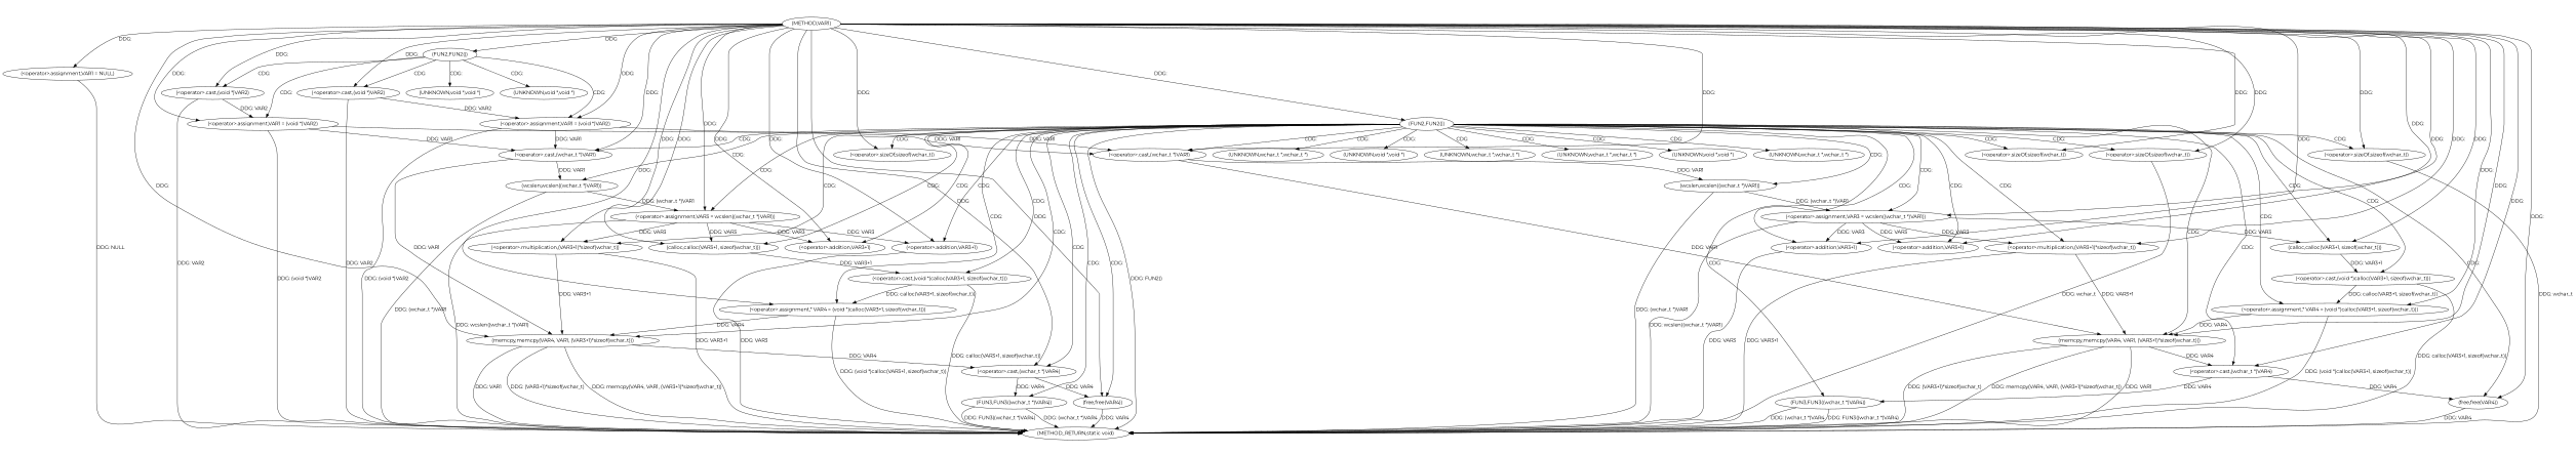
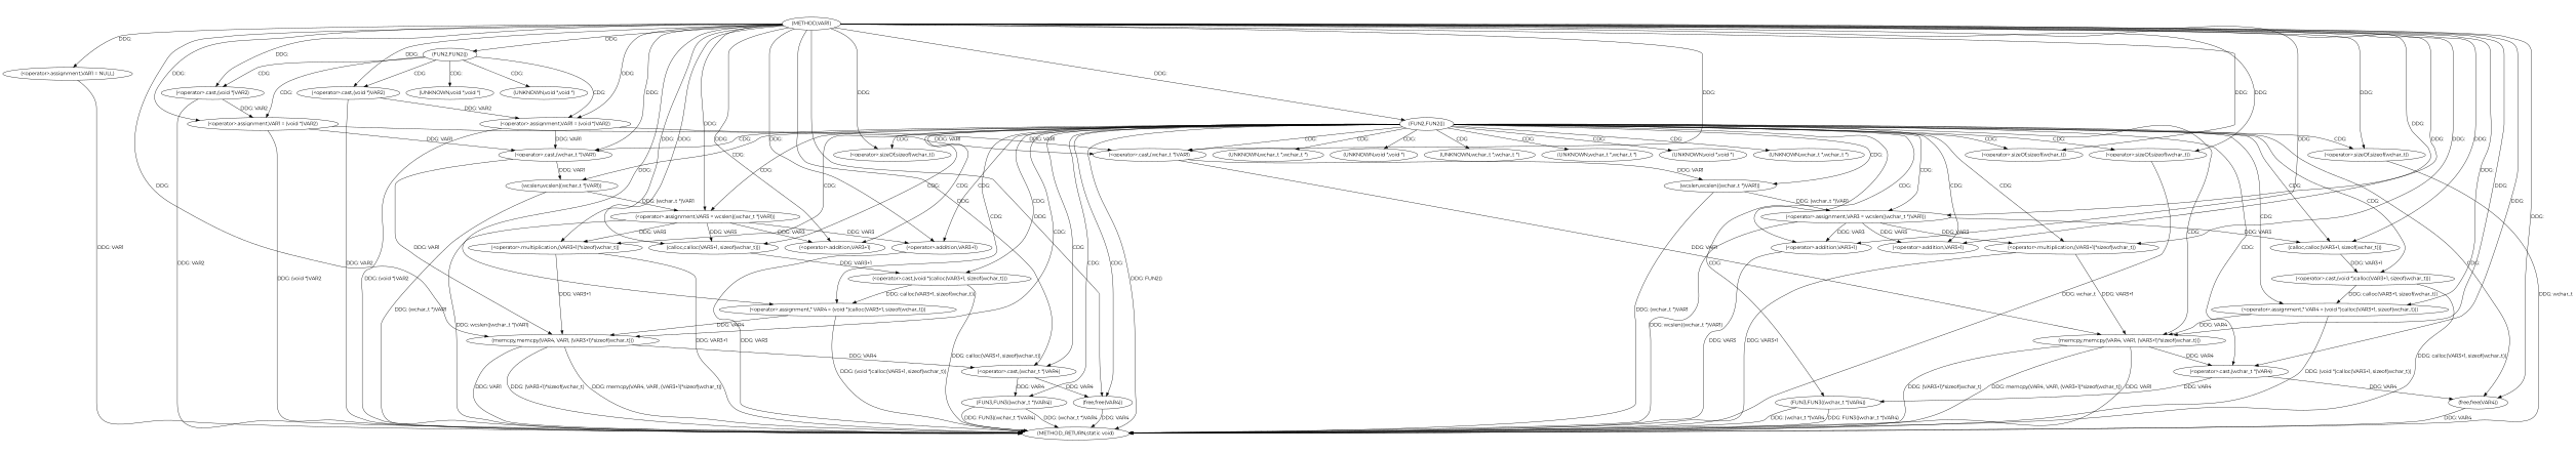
  digraph {
    fontname=Montserrat
    node [fontname=Montserrat]
    edge [fontname=Montserrat]
    n1 [label="(METHOD,VAR1)"]
    n2 [label="(<operator>.assignment,VAR1 = NULL)"]
    n3 [label="(FUN2,FUN2())"]
    n4 [label="(<operator>.assignment,VAR1 = (void *)VAR2)"]
    n5 [label="(<operator>.cast,(void *)VAR2)"]
    n6 [label="(<operator>.assignment,VAR1 = (void *)VAR2)"]
    n7 [label="(<operator>.cast,(void *)VAR2)"]
    n8 [label="(FUN2,FUN2())"]
    n9 [label="(<operator>.assignment,VAR3 = wcslen((wchar_t *)VAR1))"]
    n10 [label="(<operator>.cast,(wchar_t *)VAR1)"]
    n11 [label="(<operator>.assignment,* VAR4 = (void *)calloc(VAR3+1, sizeof(wchar_t)))"]
    n12 [label="(calloc,calloc(VAR3+1, sizeof(wchar_t)))"]
    n13 [label="(<operator>.addition,VAR3+1)"]
    n14 [label="(<operator>.sizeOf,sizeof(wchar_t))"]
    n15 [label="(memcpy,memcpy(VAR4, VAR1, (VAR3+1)*sizeof(wchar_t)))"]
    n16 [label="(<operator>.multiplication,(VAR3+1)*sizeof(wchar_t))"]
    n17 [label="(<operator>.addition,VAR3+1)"]
    n18 [label="(<operator>.sizeOf,sizeof(wchar_t))"]
    n19 [label="(<operator>.cast,(wchar_t *)VAR4)"]
    n20 [label="(free,free(VAR4))"]
    n21 [label="(<operator>.assignment,VAR3 = wcslen((wchar_t *)VAR1))"]
    n22 [label="(<operator>.cast,(wchar_t *)VAR1)"]
    n23 [label="(<operator>.assignment,* VAR4 = (void *)calloc(VAR3+1, sizeof(wchar_t)))"]
    n24 [label="(calloc,calloc(VAR3+1, sizeof(wchar_t)))"]
    n25 [label="(<operator>.addition,VAR3+1)"]
    n26 [label="(<operator>.sizeOf,sizeof(wchar_t))"]
    n27 [label="(memcpy,memcpy(VAR4, VAR1, (VAR3+1)*sizeof(wchar_t)))"]
    n28 [label="(<operator>.multiplication,(VAR3+1)*sizeof(wchar_t))"]
    n29 [label="(<operator>.addition,VAR3+1)"]
    n30 [label="(<operator>.sizeOf,sizeof(wchar_t))"]
    n31 [label="(<operator>.cast,(wchar_t *)VAR4)"]
    n32 [label="(free,free(VAR4))"]
    n33 [label="(METHOD_RETURN,static void)"]
    n34 [label="(UNKNOWN,void *,void *)"]
    n35 [label="(UNKNOWN,void *,void *)"]
    n36 [label="(wcslen,wcslen((wchar_t *)VAR1))"]
    n37 [label="(<operator>.cast,(void *)calloc(VAR3+1, sizeof(wchar_t)))"]
    n38 [label="(FUN3,FUN3((wchar_t *)VAR4))"]
    n39 [label="(wcslen,wcslen((wchar_t *)VAR1))"]
    n40 [label="(<operator>.cast,(void *)calloc(VAR3+1, sizeof(wchar_t)))"]
    n41 [label="(FUN3,FUN3((wchar_t *)VAR4))"]
    n42 [label="(UNKNOWN,wchar_t *,wchar_t *)"]
    n43 [label="(UNKNOWN,void *,void *)"]
    n44 [label="(UNKNOWN,wchar_t *,wchar_t *)"]
    n45 [label="(UNKNOWN,wchar_t *,wchar_t *)"]
    n46 [label="(UNKNOWN,void *,void *)"]
    n47 [label="(UNKNOWN,wchar_t *,wchar_t *)"]
    n1 -> n2 [label="DDG: "]
    n1 -> n3 [label="DDG: "]
    n1 -> n4 [label="DDG: "]
    n1 -> n5 [label="DDG: "]
    n1 -> n6 [label="DDG: "]
    n1 -> n7 [label="DDG: "]
    n1 -> n8 [label="DDG: "]
    n1 -> n9 [label="DDG: "]
    n1 -> n10 [label="DDG: "]
    n1 -> n11 [label="DDG: "]
    n1 -> n12 [label="DDG: "]
    n1 -> n13 [label="DDG: "]
    n1 -> n14 [label="DDG: "]
    n1 -> n15 [label="DDG: "]
    n1 -> n16 [label="DDG: "]
    n1 -> n17 [label="DDG: "]
    n1 -> n18 [label="DDG: "]
    n1 -> n19 [label="DDG: "]
    n1 -> n20 [label="DDG: "]
    n1 -> n21 [label="DDG: "]
    n1 -> n22 [label="DDG: "]
    n1 -> n23 [label="DDG: "]
    n1 -> n24 [label="DDG: "]
    n1 -> n25 [label="DDG: "]
    n1 -> n26 [label="DDG: "]
    n1 -> n27 [label="DDG: "]
    n1 -> n28 [label="DDG: "]
    n1 -> n29 [label="DDG: "]
    n1 -> n30 [label="DDG: "]
    n1 -> n31 [label="DDG: "]
    n1 -> n32 [label="DDG: "]
-   n2 -> n33 [label="DDG: NULL"]
+   n2 -> n33 [label="DDG: VAR1"]
    n3 -> n4 [label="CDG: "]
    n3 -> n5 [label="CDG: "]
    n3 -> n6 [label="CDG: "]
    n3 -> n7 [label="CDG: "]
    n3 -> n34 [label="CDG: "]
    n3 -> n35 [label="CDG: "]
    n4 -> n10 [label="DDG: VAR1"]
    n4 -> n22 [label="DDG: VAR1"]
    n4 -> n33 [label="DDG: (void *)VAR2"]
    n5 -> n4 [label="DDG: VAR2"]
    n5 -> n33 [label="DDG: VAR2"]
    n6 -> n10 [label="DDG: VAR1"]
    n6 -> n22 [label="DDG: VAR1"]
    n6 -> n33 [label="DDG: (void *)VAR2"]
    n7 -> n6 [label="DDG: VAR2"]
    n7 -> n33 [label="DDG: VAR2"]
    n8 -> n9 [label="CDG: "]
    n8 -> n10 [label="CDG: "]
    n8 -> n11 [label="CDG: "]
    n8 -> n12 [label="CDG: "]
    n8 -> n13 [label="CDG: "]
    n8 -> n14 [label="CDG: "]
    n8 -> n15 [label="CDG: "]
    n8 -> n16 [label="CDG: "]
    n8 -> n17 [label="CDG: "]
    n8 -> n18 [label="CDG: "]
    n8 -> n19 [label="CDG: "]
    n8 -> n20 [label="CDG: "]
    n8 -> n21 [label="CDG: "]
    n8 -> n22 [label="CDG: "]
    n8 -> n23 [label="CDG: "]
    n8 -> n24 [label="CDG: "]
    n8 -> n25 [label="CDG: "]
    n8 -> n26 [label="CDG: "]
    n8 -> n27 [label="CDG: "]
    n8 -> n28 [label="CDG: "]
    n8 -> n29 [label="CDG: "]
    n8 -> n30 [label="CDG: "]
    n8 -> n31 [label="CDG: "]
    n8 -> n32 [label="CDG: "]
    n8 -> n33 [label="DDG: FUN2()"]
    n8 -> n36 [label="CDG: "]
    n8 -> n37 [label="CDG: "]
    n8 -> n38 [label="CDG: "]
    n8 -> n39 [label="CDG: "]
    n8 -> n40 [label="CDG: "]
    n8 -> n41 [label="CDG: "]
    n8 -> n42 [label="CDG: "]
    n8 -> n43 [label="CDG: "]
    n8 -> n44 [label="CDG: "]
    n8 -> n45 [label="CDG: "]
    n8 -> n46 [label="CDG: "]
    n8 -> n47 [label="CDG: "]
    n9 -> n12 [label="DDG: VAR3"]
    n9 -> n13 [label="DDG: VAR3"]
    n9 -> n16 [label="DDG: VAR3"]
    n9 -> n17 [label="DDG: VAR3"]
    n9 -> n33 [label="DDG: wcslen((wchar_t *)VAR1)"]
    n10 -> n15 [label="DDG: VAR1"]
    n10 -> n36 [label="DDG: VAR1"]
    n11 -> n15 [label="DDG: VAR4"]
    n11 -> n33 [label="DDG: (void *)calloc(VAR3+1, sizeof(wchar_t))"]
    n12 -> n37 [label="DDG: VAR3+1"]
    n15 -> n19 [label="DDG: VAR4"]
    n15 -> n33 [label="DDG: memcpy(VAR4, VAR1, (VAR3+1)*sizeof(wchar_t))"]
    n15 -> n33 [label="DDG: VAR1"]
    n15 -> n33 [label="DDG: (VAR3+1)*sizeof(wchar_t)"]
    n16 -> n15 [label="DDG: VAR3+1"]
    n16 -> n33 [label="DDG: VAR3+1"]
    n17 -> n33 [label="DDG: VAR3"]
    n18 -> n33 [label="DDG: wchar_t"]
    n19 -> n20 [label="DDG: VAR4"]
    n19 -> n38 [label="DDG: VAR4"]
    n20 -> n33 [label="DDG: VAR4"]
    n21 -> n24 [label="DDG: VAR3"]
    n21 -> n25 [label="DDG: VAR3"]
    n21 -> n28 [label="DDG: VAR3"]
    n21 -> n29 [label="DDG: VAR3"]
    n21 -> n33 [label="DDG: wcslen((wchar_t *)VAR1)"]
    n22 -> n27 [label="DDG: VAR1"]
    n22 -> n39 [label="DDG: VAR1"]
    n23 -> n27 [label="DDG: VAR4"]
    n23 -> n33 [label="DDG: (void *)calloc(VAR3+1, sizeof(wchar_t))"]
    n24 -> n40 [label="DDG: VAR3+1"]
    n27 -> n31 [label="DDG: VAR4"]
    n27 -> n33 [label="DDG: memcpy(VAR4, VAR1, (VAR3+1)*sizeof(wchar_t))"]
    n27 -> n33 [label="DDG: VAR1"]
    n27 -> n33 [label="DDG: (VAR3+1)*sizeof(wchar_t)"]
    n28 -> n27 [label="DDG: VAR3+1"]
    n28 -> n33 [label="DDG: VAR3+1"]
    n29 -> n33 [label="DDG: VAR3"]
    n30 -> n33 [label="DDG: wchar_t"]
    n31 -> n32 [label="DDG: VAR4"]
    n31 -> n41 [label="DDG: VAR4"]
    n32 -> n33 [label="DDG: VAR4"]
    n36 -> n9 [label="DDG: (wchar_t *)VAR1"]
    n36 -> n33 [label="DDG: (wchar_t *)VAR1"]
    n37 -> n11 [label="DDG: calloc(VAR3+1, sizeof(wchar_t))"]
    n37 -> n33 [label="DDG: calloc(VAR3+1, sizeof(wchar_t))"]
    n38 -> n33 [label="DDG: (wchar_t *)VAR4"]
    n38 -> n33 [label="DDG: FUN3((wchar_t *)VAR4)"]
    n39 -> n21 [label="DDG: (wchar_t *)VAR1"]
    n39 -> n33 [label="DDG: (wchar_t *)VAR1"]
    n40 -> n23 [label="DDG: calloc(VAR3+1, sizeof(wchar_t))"]
    n40 -> n33 [label="DDG: calloc(VAR3+1, sizeof(wchar_t))"]
    n41 -> n33 [label="DDG: (wchar_t *)VAR4"]
    n41 -> n33 [label="DDG: FUN3((wchar_t *)VAR4)"]
  }
